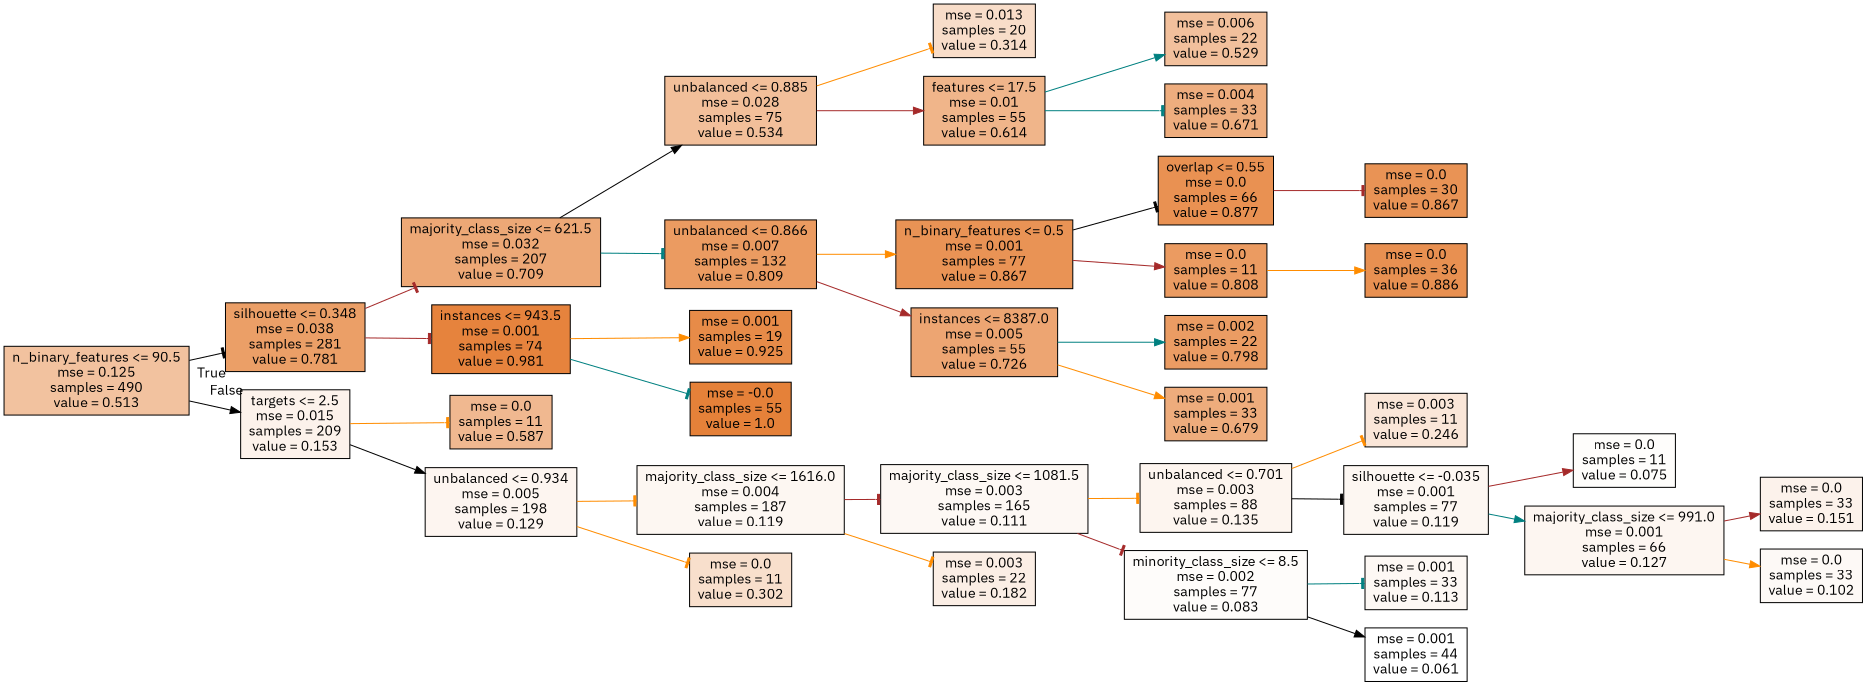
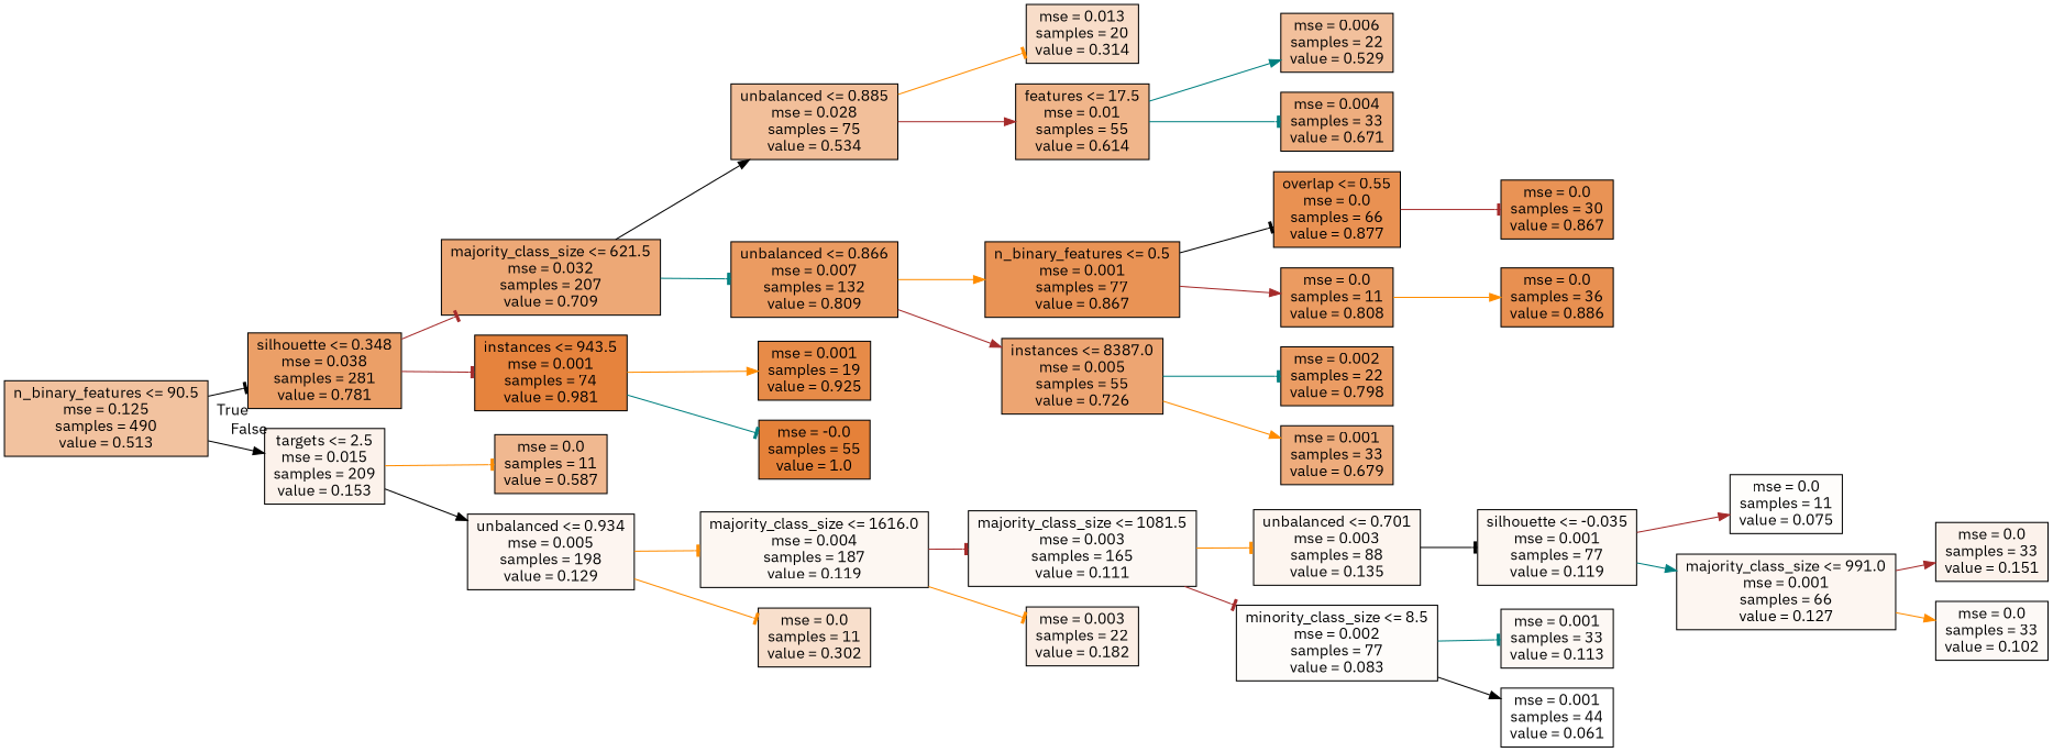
  digraph {
    fontname="IBM Plex Sans"
    rankdir=LR
    node [color=black fillcolor="#e5813919" fontname="IBM Plex Sans" shape=box style=filled]
    edge [arrowhead=tee color=darkorange fontname="IBM Plex Sans"]
    n1 [fillcolor="#e581397b" label="n_binary_features <= 90.5\nmse = 0.125\nsamples = 490\nvalue = 0.513"]
    n2 [fillcolor="#e58139c3" label="silhouette <= 0.348\nmse = 0.038\nsamples = 281\nvalue = 0.781"]
    n3 [label="targets <= 2.5\nmse = 0.015\nsamples = 209\nvalue = 0.153"]
    n4 [fillcolor="#e58139b0" label="majority_class_size <= 621.5\nmse = 0.032\nsamples = 207\nvalue = 0.709"]
    n5 [fillcolor="#e58139fa" label="instances <= 943.5\nmse = 0.001\nsamples = 74\nvalue = 0.981"]
    n6 [fillcolor="#e581398f" label="mse = 0.0\nsamples = 11\nvalue = 0.587"]
    n7 [fillcolor="#e5813913" label="unbalanced <= 0.934\nmse = 0.005\nsamples = 198\nvalue = 0.129"]
    n8 [fillcolor="#e5813981" label="unbalanced <= 0.885\nmse = 0.028\nsamples = 75\nvalue = 0.534"]
    n9 [fillcolor="#e58139cb" label="unbalanced <= 0.866\nmse = 0.007\nsamples = 132\nvalue = 0.809"]
    n10 [fillcolor="#e58139eb" label="mse = 0.001\nsamples = 19\nvalue = 0.925"]
    n11 [fillcolor="#e58139ff" label="mse = -0.0\nsamples = 55\nvalue = 1.0"]
    n12 [fillcolor="#e5813945" label="mse = 0.013\nsamples = 20\nvalue = 0.314"]
    n13 [fillcolor="#e5813996" label="features <= 17.5\nmse = 0.01\nsamples = 55\nvalue = 0.614"]
    n14 [fillcolor="#e58139db" label="n_binary_features <= 0.5\nmse = 0.001\nsamples = 77\nvalue = 0.867"]
    n15 [fillcolor="#e58139b5" label="instances <= 8387.0\nmse = 0.005\nsamples = 55\nvalue = 0.726"]
    n16 [fillcolor="#e581397f" label="mse = 0.006\nsamples = 22\nvalue = 0.529"]
    n17 [fillcolor="#e58139a6" label="mse = 0.004\nsamples = 33\nvalue = 0.671"]
    n18 [fillcolor="#e58139de" label="overlap <= 0.55\nmse = 0.0\nsamples = 66\nvalue = 0.877"]
    n19 [fillcolor="#e58139cb" label="mse = 0.0\nsamples = 11\nvalue = 0.808"]
    n20 [fillcolor="#e58139c8" label="mse = 0.002\nsamples = 22\nvalue = 0.798"]
    n21 [fillcolor="#e58139a8" label="mse = 0.001\nsamples = 33\nvalue = 0.679"]
    n22 [fillcolor="#e58139db" label="mse = 0.0\nsamples = 30\nvalue = 0.867"]
    n23 [fillcolor="#e58139e0" label="mse = 0.0\nsamples = 36\nvalue = 0.886"]
    n24 [fillcolor="#e5813910" label="majority_class_size <= 1616.0\nmse = 0.004\nsamples = 187\nvalue = 0.119"]
    n25 [fillcolor="#e5813941" label="mse = 0.0\nsamples = 11\nvalue = 0.302"]
    n26 [fillcolor="#e581390e" label="majority_class_size <= 1081.5\nmse = 0.003\nsamples = 165\nvalue = 0.111"]
    n27 [fillcolor="#e5813921" label="mse = 0.003\nsamples = 22\nvalue = 0.182"]
    n28 [fillcolor="#e5813914" label="unbalanced <= 0.701\nmse = 0.003\nsamples = 88\nvalue = 0.135"]
    n29 [fillcolor="#e5813906" label="minority_class_size <= 8.5\nmse = 0.002\nsamples = 77\nvalue = 0.083"]
-   n30 [fillcolor="#e5813932" label="mse = 0.003\nsamples = 11\nvalue = 0.246"]
    n31 [fillcolor="#e5813910" label="silhouette <= -0.035\nmse = 0.001\nsamples = 77\nvalue = 0.119"]
    n32 [fillcolor="#e581390e" label="mse = 0.001\nsamples = 33\nvalue = 0.113"]
    n33 [fillcolor="#e5813900" label="mse = 0.001\nsamples = 44\nvalue = 0.061"]
    n34 [fillcolor="#e5813904" label="mse = 0.0\nsamples = 11\nvalue = 0.075"]
    n35 [fillcolor="#e5813912" label="majority_class_size <= 991.0\nmse = 0.001\nsamples = 66\nvalue = 0.127"]
    n36 [label="mse = 0.0\nsamples = 33\nvalue = 0.151"]
    n37 [fillcolor="#e581390b" label="mse = 0.0\nsamples = 33\nvalue = 0.102"]
    n1 -> n2 [color=black headlabel=True labelangle=45 labeldistance=2.5]
    n1 -> n3 [arrowhead=normal color=black headlabel=False labelangle=-45 labeldistance=2.5]
    n2 -> n4 [color=brown]
    n2 -> n5 [color=brown]
    n3 -> n6
    n3 -> n7 [arrowhead=normal color=black]
    n4 -> n8 [arrowhead=normal color=black]
    n4 -> n9 [color=teal]
    n5 -> n10 [arrowhead=normal]
    n5 -> n11 [color=teal]
    n7 -> n24
    n7 -> n25
    n8 -> n12
    n8 -> n13 [arrowhead=normal color=brown]
    n9 -> n14 [arrowhead=normal]
    n9 -> n15 [arrowhead=normal color=brown]
    n13 -> n16 [arrowhead=normal color=teal]
    n13 -> n17 [color=teal]
    n14 -> n18 [color=black]
    n14 -> n19 [arrowhead=normal color=brown]
-   n15 -> n20 [arrowhead=normal color=teal]
+   n15 -> n20 [color=teal]
    n15 -> n21 [arrowhead=normal]
    n18 -> n22 [color=brown]
    n19 -> n23 [arrowhead=normal]
    n24 -> n26 [color=brown]
    n24 -> n27
    n26 -> n28
    n26 -> n29 [color=brown]
-   n28 -> n30
    n28 -> n31 [color=black]
    n29 -> n32 [color=teal]
    n29 -> n33 [arrowhead=normal color=black]
    n31 -> n34 [arrowhead=normal color=brown]
    n31 -> n35 [arrowhead=normal color=teal]
    n35 -> n36 [arrowhead=normal color=brown]
    n35 -> n37 [arrowhead=normal]
  }
